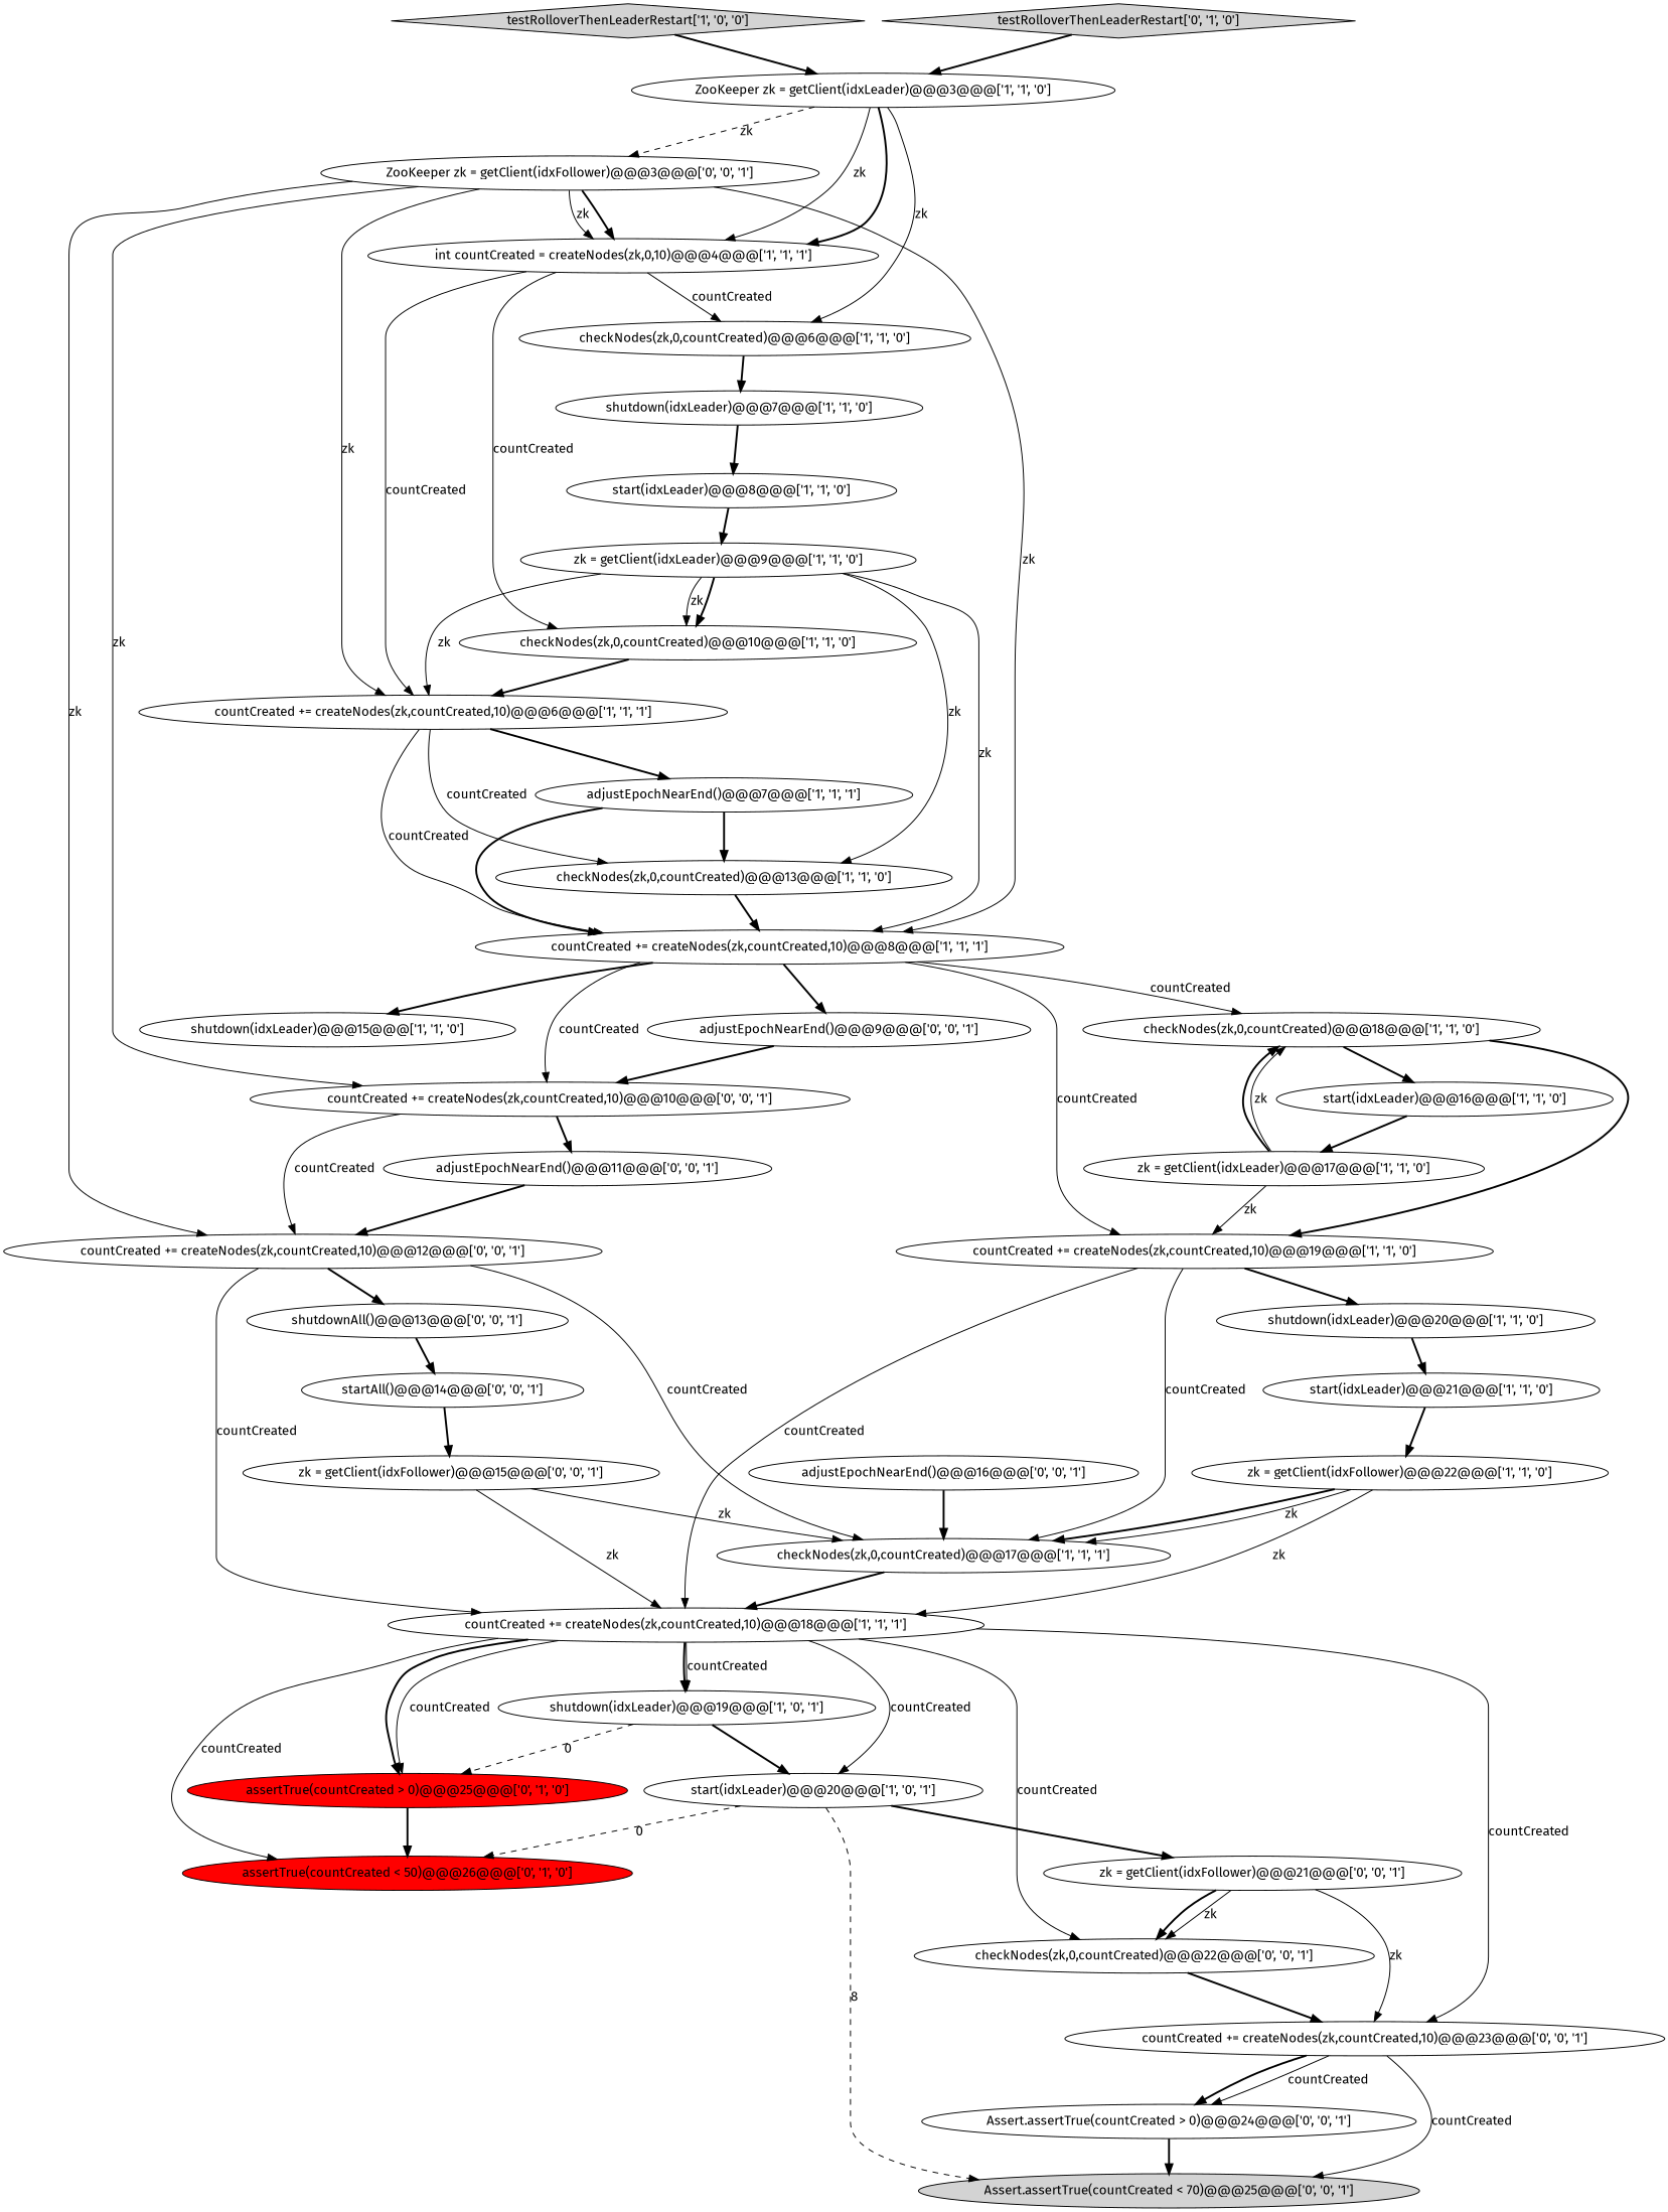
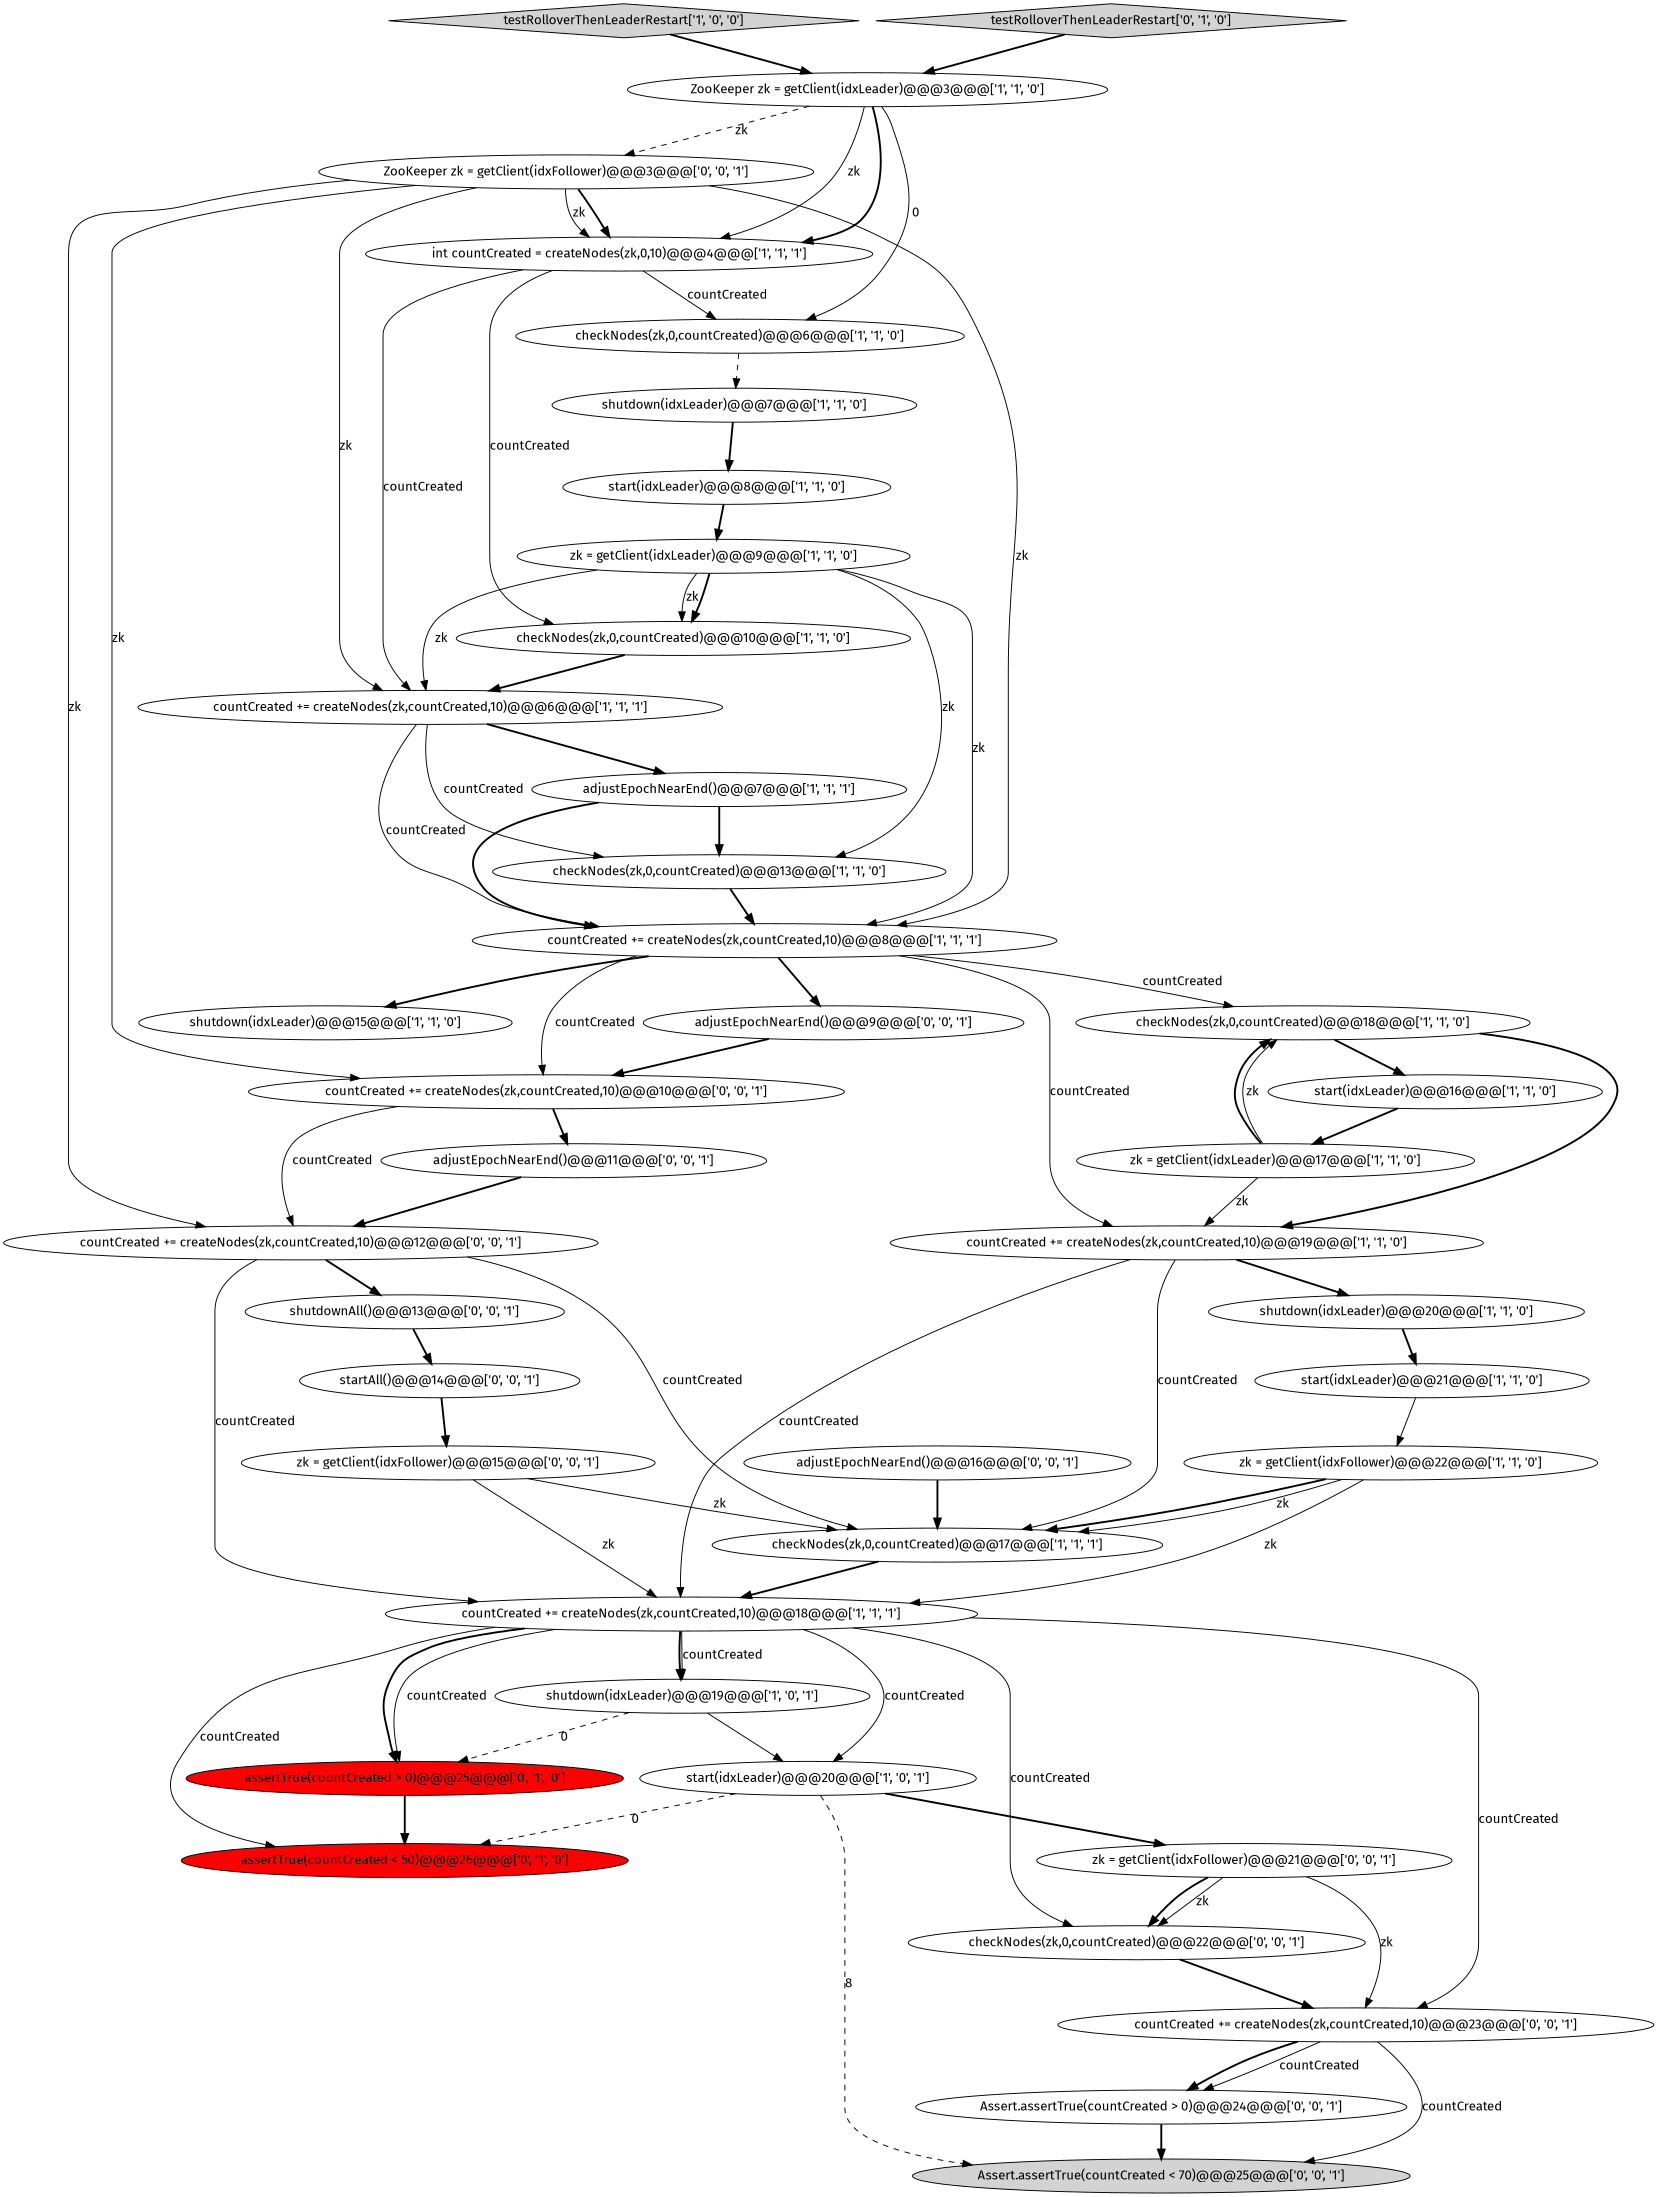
  digraph {
    fontname="Fira Sans"
    node [fillcolor=white fontname="Fira Sans" shape=ellipse style=filled]
    edge [fontname="Fira Sans" style=bold]
    n1 [fillcolor=lightgray label="testRolloverThenLeaderRestart['1', '0', '0']" shape=diamond]
    n2 [label="ZooKeeper zk = getClient(idxLeader)@@@3@@@['1', '1', '0']"]
    n3 [label="ZooKeeper zk = getClient(idxFollower)@@@3@@@['0', '0', '1']"]
    n4 [label="checkNodes(zk,0,countCreated)@@@6@@@['1', '1', '0']"]
    n5 [label="int countCreated = createNodes(zk,0,10)@@@4@@@['1', '1', '1']"]
    n6 [label="start(idxLeader)@@@16@@@['1', '1', '0']"]
    n7 [label="zk = getClient(idxLeader)@@@17@@@['1', '1', '0']"]
    n8 [label="countCreated += createNodes(zk,countCreated,10)@@@19@@@['1', '1', '0']"]
    n9 [label="checkNodes(zk,0,countCreated)@@@18@@@['1', '1', '0']"]
    n10 [label="countCreated += createNodes(zk,countCreated,10)@@@23@@@['0', '0', '1']"]
    n11 [fillcolor=lightgray label="Assert.assertTrue(countCreated < 70)@@@25@@@['0', '0', '1']"]
    n12 [label="Assert.assertTrue(countCreated > 0)@@@24@@@['0', '0', '1']"]
    n13 [label="shutdownAll()@@@13@@@['0', '0', '1']"]
    n14 [label="startAll()@@@14@@@['0', '0', '1']"]
    n15 [label="zk = getClient(idxFollower)@@@15@@@['0', '0', '1']"]
    n16 [label="countCreated += createNodes(zk,countCreated,10)@@@18@@@['1', '1', '1']"]
    n17 [label="checkNodes(zk,0,countCreated)@@@22@@@['0', '0', '1']"]
    n18 [fillcolor=red label="assertTrue(countCreated < 50)@@@26@@@['0', '1', '0']"]
    n19 [fillcolor=red label="assertTrue(countCreated > 0)@@@25@@@['0', '1', '0']"]
    n20 [label="shutdown(idxLeader)@@@19@@@['1', '0', '1']"]
    n21 [label="start(idxLeader)@@@20@@@['1', '0', '1']"]
    n22 [label="zk = getClient(idxFollower)@@@21@@@['0', '0', '1']"]
    n23 [label="checkNodes(zk,0,countCreated)@@@17@@@['1', '1', '1']"]
    n24 [label="shutdown(idxLeader)@@@20@@@['1', '1', '0']"]
    n25 [label="start(idxLeader)@@@21@@@['1', '1', '0']"]
    n26 [label="zk = getClient(idxFollower)@@@22@@@['1', '1', '0']"]
    n27 [label="adjustEpochNearEnd()@@@11@@@['0', '0', '1']"]
    n28 [label="countCreated += createNodes(zk,countCreated,10)@@@12@@@['0', '0', '1']"]
    n29 [label="checkNodes(zk,0,countCreated)@@@13@@@['1', '1', '0']"]
    n30 [label="countCreated += createNodes(zk,countCreated,10)@@@8@@@['1', '1', '1']"]
    n31 [label="shutdown(idxLeader)@@@15@@@['1', '1', '0']"]
    n32 [label="countCreated += createNodes(zk,countCreated,10)@@@10@@@['0', '0', '1']"]
    n33 [label="adjustEpochNearEnd()@@@9@@@['0', '0', '1']"]
    n34 [label="adjustEpochNearEnd()@@@16@@@['0', '0', '1']"]
    n35 [label="start(idxLeader)@@@8@@@['1', '1', '0']"]
    n36 [label="zk = getClient(idxLeader)@@@9@@@['1', '1', '0']"]
    n37 [label="checkNodes(zk,0,countCreated)@@@10@@@['1', '1', '0']"]
    n38 [label="countCreated += createNodes(zk,countCreated,10)@@@6@@@['1', '1', '1']"]
    n39 [label="adjustEpochNearEnd()@@@7@@@['1', '1', '1']"]
    n40 [label="shutdown(idxLeader)@@@7@@@['1', '1', '0']"]
    n41 [fillcolor=lightgray label="testRolloverThenLeaderRestart['0', '1', '0']" shape=diamond]
    n1 -> n2
    n2 -> n3 [label=zk style=dashed]
-   n2 -> n4 [label=zk style=solid]
+   n2 -> n4 [label=0 style=solid]
    n2 -> n5
    n2 -> n5 [label=zk style=solid]
    n3 -> n5
    n3 -> n5 [label=zk style=solid]
    n3 -> n28 [label=zk style=solid]
    n3 -> n30 [label=zk style=solid]
    n3 -> n32 [label=zk style=solid]
    n3 -> n38 [label=zk style=solid]
-   n4 -> n40
+   n4 -> n40 [style=dashed]
    n5 -> n4 [label=countCreated style=solid]
    n5 -> n37 [label=countCreated style=solid]
    n5 -> n38 [label=countCreated style=solid]
    n6 -> n7
    n7 -> n8 [label=zk style=solid]
    n7 -> n9 [label=zk style=solid]
    n7 -> n9
    n8 -> n16 [label=countCreated style=solid]
    n8 -> n23 [label=countCreated style=solid]
    n8 -> n24
    n9 -> n6
    n9 -> n8
    n10 -> n11 [label=countCreated style=solid]
    n10 -> n12
    n10 -> n12 [label=countCreated style=solid]
    n12 -> n11
    n13 -> n14
    n14 -> n15
    n15 -> n16 [label=zk style=solid]
    n15 -> n23 [label=zk style=solid]
    n16 -> n10 [label=countCreated style=solid]
    n16 -> n17 [label=countCreated style=solid]
    n16 -> n18 [label=countCreated style=solid]
    n16 -> n19 [label=countCreated style=solid]
    n16 -> n19
    n16 -> n20 [label=countCreated style=solid]
    n16 -> n20
    n16 -> n21 [label=countCreated style=solid]
    n17 -> n10
    n19 -> n18
    n20 -> n19 [label=0 style=dashed]
-   n20 -> n21
+   n20 -> n21 [style=solid]
    n21 -> n11 [label=8 style=dashed]
    n21 -> n18 [label=0 style=dashed]
    n21 -> n22
    n22 -> n10 [label=zk style=solid]
    n22 -> n17 [label=zk style=solid]
    n22 -> n17
    n23 -> n16
    n24 -> n25
-   n25 -> n26
+   n25 -> n26 [style=solid]
    n26 -> n16 [label=zk style=solid]
    n26 -> n23
    n26 -> n23 [label=zk style=solid]
    n27 -> n28
    n28 -> n13
    n28 -> n16 [label=countCreated style=solid]
    n28 -> n23 [label=countCreated style=solid]
    n29 -> n30
    n30 -> n8 [label=countCreated style=solid]
    n30 -> n9 [label=countCreated style=solid]
    n30 -> n31
    n30 -> n32 [label=countCreated style=solid]
    n30 -> n33
    n32 -> n27
    n32 -> n28 [label=countCreated style=solid]
    n33 -> n32
    n34 -> n23
    n35 -> n36
    n36 -> n29 [label=zk style=solid]
    n36 -> n30 [label=zk style=solid]
    n36 -> n37 [label=zk style=solid]
    n36 -> n37
    n36 -> n38 [label=zk style=solid]
    n37 -> n38
    n38 -> n29 [label=countCreated style=solid]
    n38 -> n30 [label=countCreated style=solid]
    n38 -> n39
    n39 -> n29
    n39 -> n30
    n40 -> n35
    n41 -> n2
  }
